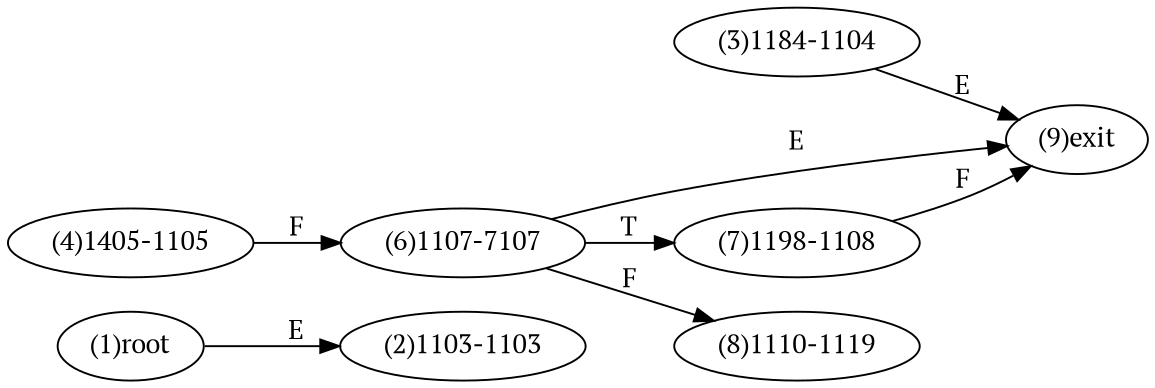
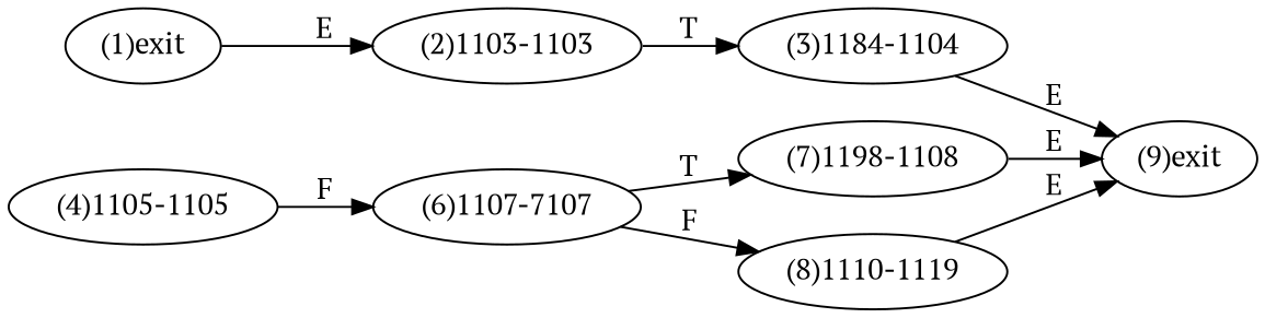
  digraph {
    fontname="PT Serif"
    rankdir=LR
    node [fontname="PT Serif"]
    edge [fontname="PT Serif"]
-   n1 [label="(1)root"]
+   n1 [label="(1)exit"]
    n2 [label="(2)1103-1103"]
    n3 [label="(3)1184-1104"]
    n4 [label="(9)exit"]
-   n5 [label="(4)1405-1105"]
+   n5 [label="(4)1105-1105"]
    n6 [label="(6)1107-7107"]
    n7 [label="(7)1198-1108"]
    n8 [label="(8)1110-1119"]
    n1 -> n2 [label=E]
+   n2 -> n3 [label=T]
    n3 -> n4 [label=E]
    n5 -> n6 [label=F]
    n6 -> n7 [label=T]
    n6 -> n8 [label=F]
-   n7 -> n4 [label=F]
-   n6 -> n4 [label=E]
+   n7 -> n4 [label=E]
+   n8 -> n4 [label=E]
  }
